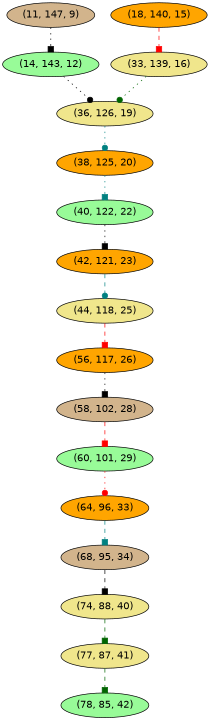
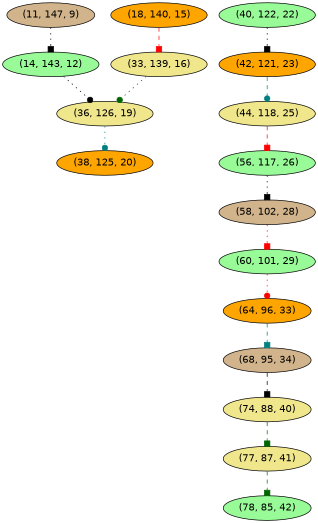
  digraph {
    fontname="DejaVu Sans"
    node [fillcolor=palegreen fontname="DejaVu Sans" style=filled]
    edge [arrowhead=box color=black fontname="DejaVu Sans" style=dotted]
    "(11, 147, 9)" [fillcolor=tan]
    "(14, 143, 12)"
    "(36, 126, 19)" [fillcolor=khaki]
    "(18, 140, 15)" [fillcolor=orange]
    "(33, 139, 16)" [fillcolor=khaki]
    "(38, 125, 20)" [fillcolor=orange]
    "(40, 122, 22)"
    "(42, 121, 23)" [fillcolor=orange]
    "(44, 118, 25)" [fillcolor=khaki]
-   "(56, 117, 26)" [fillcolor=orange]
+   "(56, 117, 26)"
    "(58, 102, 28)" [fillcolor=tan]
    "(60, 101, 29)"
    "(64, 96, 33)" [fillcolor=orange]
    "(68, 95, 34)" [fillcolor=tan]
    "(74, 88, 40)" [fillcolor=khaki]
    "(77, 87, 41)" [fillcolor=khaki]
    "(78, 85, 42)"
    "(11, 147, 9)" -> "(14, 143, 12)"
    "(14, 143, 12)" -> "(36, 126, 19)" [arrowhead=dot]
    "(36, 126, 19)" -> "(38, 125, 20)" [arrowhead=dot color=teal]
    "(18, 140, 15)" -> "(33, 139, 16)" [color=red style=dashed]
    "(33, 139, 16)" -> "(36, 126, 19)" [arrowhead=dot color=darkgreen]
-   "(38, 125, 20)" -> "(40, 122, 22)" [color=teal]
    "(40, 122, 22)" -> "(42, 121, 23)"
    "(42, 121, 23)" -> "(44, 118, 25)" [arrowhead=dot color=teal style=dashed]
    "(44, 118, 25)" -> "(56, 117, 26)" [color=red style=dashed]
    "(56, 117, 26)" -> "(58, 102, 28)"
-   "(58, 102, 28)" -> "(60, 101, 29)" [color=red style=dashed]
+   "(58, 102, 28)" -> "(60, 101, 29)" [color=red]
    "(60, 101, 29)" -> "(64, 96, 33)" [arrowhead=dot color=red]
    "(64, 96, 33)" -> "(68, 95, 34)" [color=teal style=dashed]
    "(68, 95, 34)" -> "(74, 88, 40)" [style=dashed]
    "(74, 88, 40)" -> "(77, 87, 41)" [color=darkgreen style=dashed]
    "(77, 87, 41)" -> "(78, 85, 42)" [color=darkgreen style=dashed]
  }
